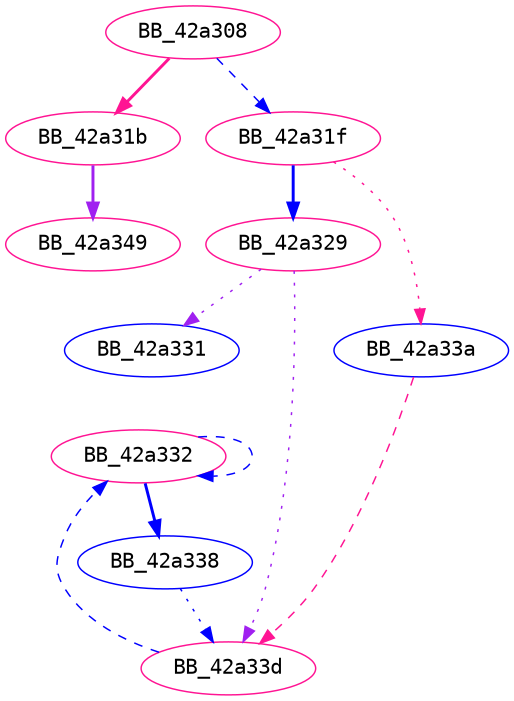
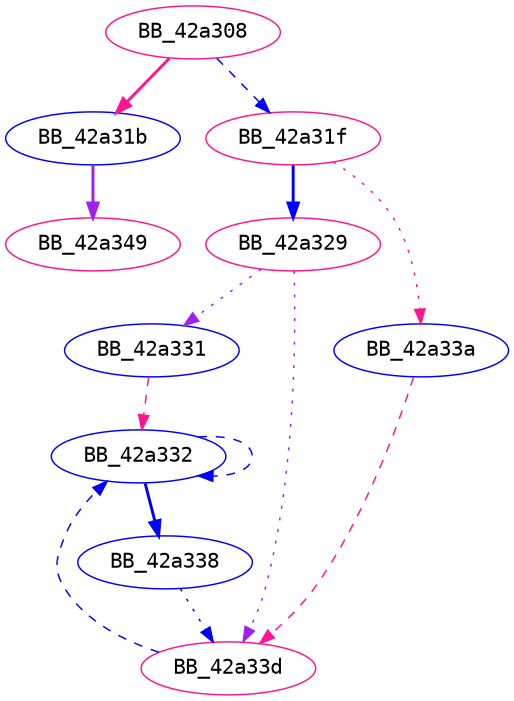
  digraph {
    fontname="DejaVu Sans Mono"
    node [color=deeppink fontname="DejaVu Sans Mono"]
    edge [color=blue fontname="DejaVu Sans Mono" style=dashed]
    BB_42a308
-   BB_42a31b
+   BB_42a31b [color=blue]
    BB_42a31f
    BB_42a349
    BB_42a329
    BB_42a33a [color=blue]
    BB_42a331 [color=blue]
    BB_42a33d
-   BB_42a332
+   BB_42a332 [color=blue]
    BB_42a338 [color=blue]
    BB_42a308 -> BB_42a31b [color=deeppink style=bold]
    BB_42a308 -> BB_42a31f
    BB_42a31b -> BB_42a349 [color=purple style=bold]
    BB_42a31f -> BB_42a329 [style=bold]
    BB_42a31f -> BB_42a33a [color=deeppink style=dotted]
    BB_42a329 -> BB_42a331 [color=purple style=dotted]
    BB_42a329 -> BB_42a33d [color=purple style=dotted]
    BB_42a33a -> BB_42a33d [color=deeppink]
+   BB_42a331 -> BB_42a332 [color=deeppink]
    BB_42a33d -> BB_42a332
    BB_42a332 -> BB_42a332
    BB_42a332 -> BB_42a338 [style=bold]
    BB_42a338 -> BB_42a33d [style=dotted]
  }
